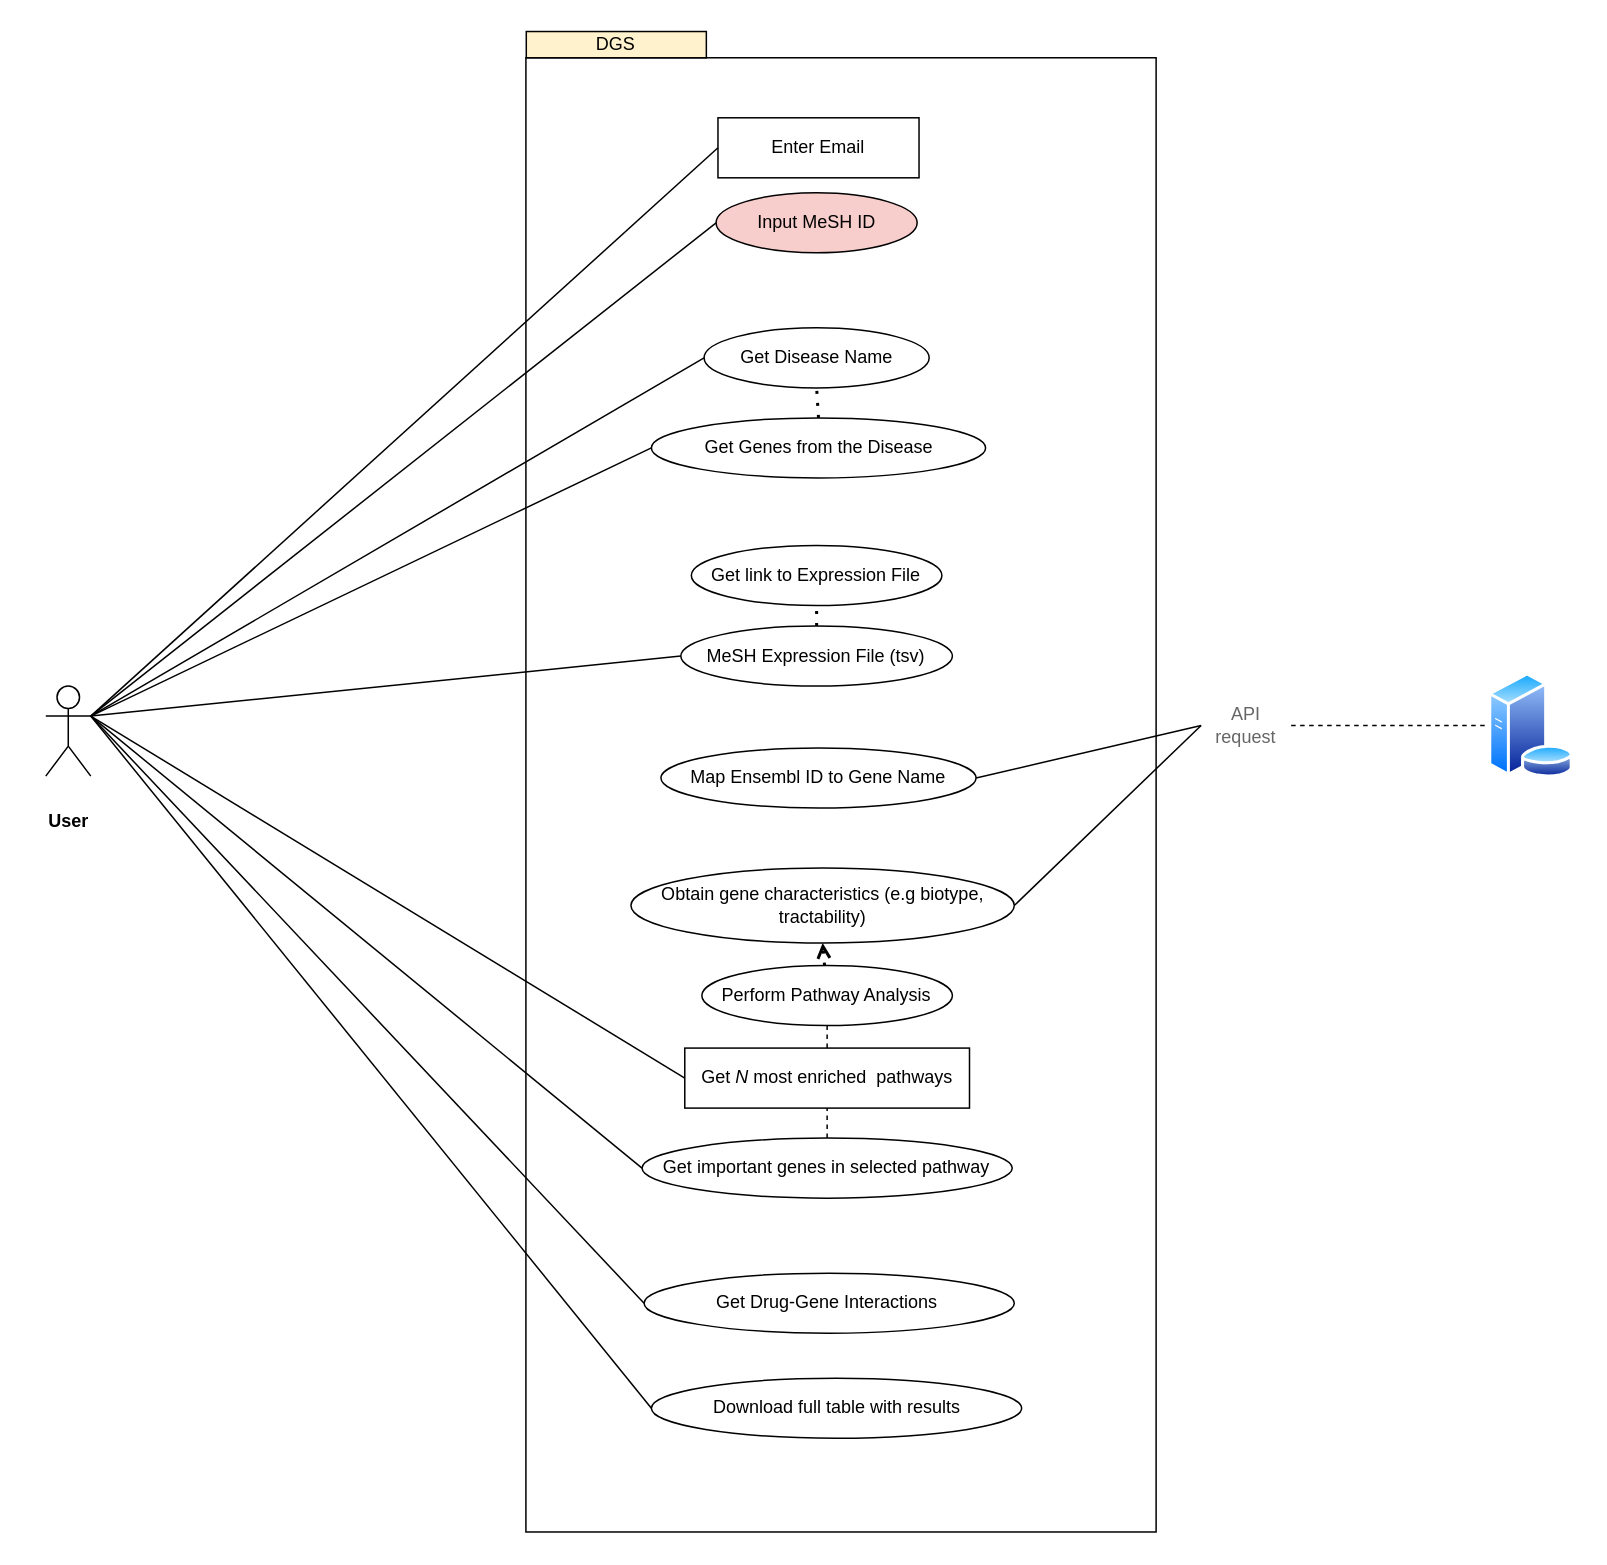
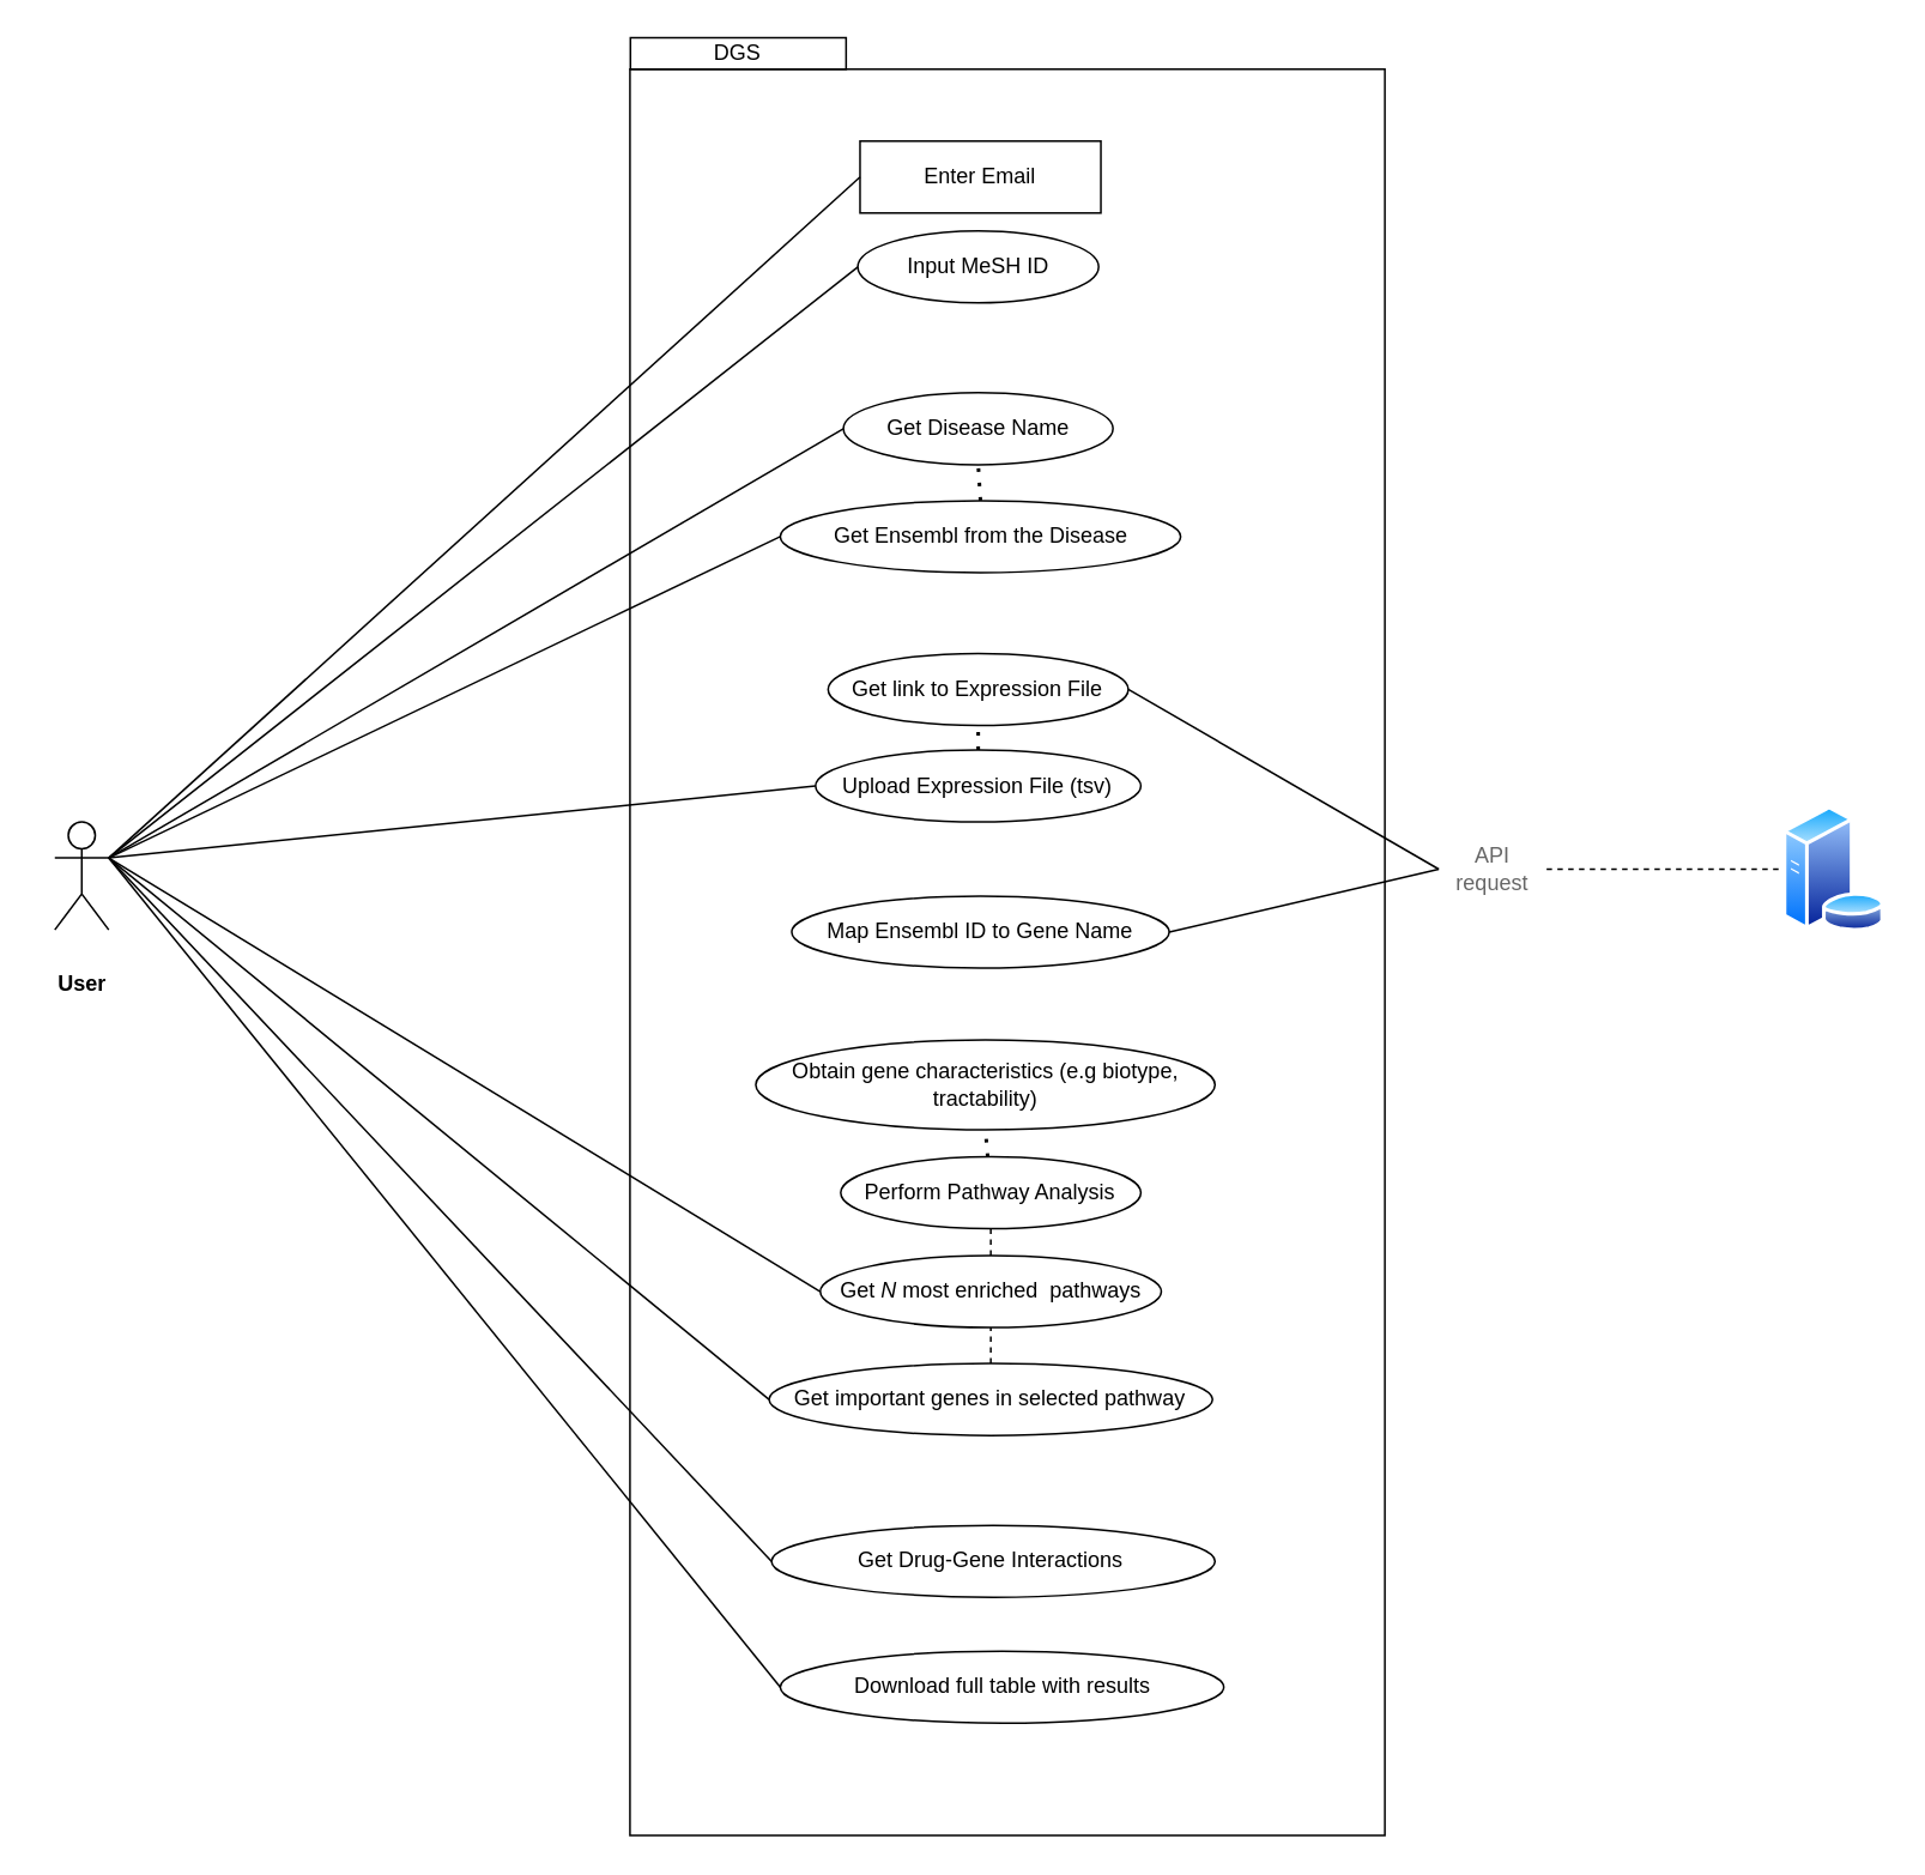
  <mxCell id="0" />
  <mxCell id="1" parent="0" />
  <mxCell id="2" value="" style="shape=umlActor;verticalLabelPosition=bottom;verticalAlign=top;html=1;outlineConnect=0;" vertex="1" parent="1"><mxGeometry x="30" y="456.75" width="30" height="60" as="geometry" /></mxCell>
  <mxCell id="3" value="&lt;b&gt;User&lt;/b&gt;" style="text;html=1;align=center;verticalAlign=middle;resizable=0;points=[];autosize=1;strokeColor=none;fillColor=none;" vertex="1" parent="1"><mxGeometry x="20" y="531.75" width="50" height="30" as="geometry" /></mxCell>
  <mxCell id="4" value="" style="rounded=0;whiteSpace=wrap;html=1;" vertex="1" parent="1"><mxGeometry x="350" y="38" width="420" height="982.5" as="geometry" /></mxCell>
  <mxCell id="5" value="" style="image;aspect=fixed;perimeter=ellipsePerimeter;html=1;align=center;shadow=0;dashed=0;spacingTop=3;image=img/lib/active_directory/database_server.svg;imageBackground=none;imageBorder=none;" vertex="1" parent="1"><mxGeometry x="991.3" y="448" width="57.4" height="70" as="geometry" /></mxCell>
  <mxCell id="6" value="Enter Email" style="whiteSpace=wrap;html=1;rounded=0;" vertex="1" parent="1"><mxGeometry x="478" y="78" width="134" height="40" as="geometry" /></mxCell>
- <mxCell id="7" value="Input MeSH ID" style="ellipse;whiteSpace=wrap;html=1;fillColor=#f8cecc;" vertex="1" parent="1"><mxGeometry x="476.75" y="128" width="134" height="40" as="geometry" /></mxCell>
+ <mxCell id="7" value="Input MeSH ID" style="ellipse;whiteSpace=wrap;html=1;" vertex="1" parent="1"><mxGeometry x="476.75" y="128" width="134" height="40" as="geometry" /></mxCell>
  <mxCell id="8" value="Get Disease Name" style="ellipse;whiteSpace=wrap;html=1;" vertex="1" parent="1"><mxGeometry x="468.75" y="218" width="150" height="40" as="geometry" /></mxCell>
- <mxCell id="9" value="MeSH Expression File (tsv)" style="ellipse;whiteSpace=wrap;html=1;" vertex="1" parent="1"><mxGeometry x="453.25" y="416.75" width="181" height="40" as="geometry" /></mxCell>
+ <mxCell id="9" value="Upload Expression File (tsv)" style="ellipse;whiteSpace=wrap;html=1;" vertex="1" parent="1"><mxGeometry x="453.25" y="416.75" width="181" height="40" as="geometry" /></mxCell>
  <mxCell id="10" value="Map Ensembl ID to Gene Name" style="ellipse;whiteSpace=wrap;html=1;" vertex="1" parent="1"><mxGeometry x="440" y="498" width="210" height="40" as="geometry" /></mxCell>
  <mxCell id="11" value="" style="endArrow=none;html=1;rounded=0;entryX=0;entryY=0.5;entryDx=0;entryDy=0;exitX=1;exitY=0.333;exitDx=0;exitDy=0;exitPerimeter=0;" edge="1" parent="1" source="2" target="7"><mxGeometry width="50" height="50" relative="1" as="geometry"><mxPoint x="570" y="308" as="sourcePoint" /><mxPoint x="620" y="258" as="targetPoint" /></mxGeometry></mxCell>
  <mxCell id="12" value="" style="endArrow=none;html=1;rounded=0;entryX=0;entryY=0.5;entryDx=0;entryDy=0;exitX=1;exitY=0.333;exitDx=0;exitDy=0;exitPerimeter=0;" edge="1" parent="1" source="2" target="6"><mxGeometry width="50" height="50" relative="1" as="geometry"><mxPoint x="570" y="308" as="sourcePoint" /><mxPoint x="620" y="258" as="targetPoint" /></mxGeometry></mxCell>
  <mxCell id="13" value="Get link to Expression File" style="ellipse;whiteSpace=wrap;html=1;" vertex="1" parent="1"><mxGeometry x="460.25" y="363" width="167" height="40" as="geometry" /></mxCell>
  <mxCell id="14" value="" style="endArrow=none;dashed=1;html=1;dashPattern=1 3;strokeWidth=2;rounded=0;entryX=0.5;entryY=1;entryDx=0;entryDy=0;exitX=0.5;exitY=0;exitDx=0;exitDy=0;" edge="1" parent="1" source="9" target="13"><mxGeometry width="50" height="50" relative="1" as="geometry"><mxPoint x="580" y="358" as="sourcePoint" /><mxPoint x="630" y="308" as="targetPoint" /></mxGeometry></mxCell>
  <mxCell id="15" value="API request" style="text;html=1;align=center;verticalAlign=middle;whiteSpace=wrap;rounded=0;strokeColor=none;fillColor=none;fontColor=#666666;" vertex="1" parent="1"><mxGeometry x="800" y="453" width="60" height="60" as="geometry" /></mxCell>
  <mxCell id="16" value="" style="endArrow=none;dashed=1;html=1;rounded=0;entryX=0;entryY=0.5;entryDx=0;entryDy=0;exitX=1;exitY=0.5;exitDx=0;exitDy=0;" edge="1" parent="1" source="15" target="5"><mxGeometry width="50" height="50" relative="1" as="geometry"><mxPoint x="680" y="358" as="sourcePoint" /><mxPoint x="730" y="308" as="targetPoint" /></mxGeometry></mxCell>
+ <mxCell id="17" value="" style="endArrow=none;html=1;rounded=0;exitX=1;exitY=0.5;exitDx=0;exitDy=0;entryX=0;entryY=0.5;entryDx=0;entryDy=0;" edge="1" parent="1" source="13" target="15"><mxGeometry width="50" height="50" relative="1" as="geometry"><mxPoint x="680" y="358" as="sourcePoint" /><mxPoint x="730" y="308" as="targetPoint" /></mxGeometry></mxCell>
  <mxCell id="18" value="" style="endArrow=none;html=1;rounded=0;exitX=1;exitY=0.333;exitDx=0;exitDy=0;exitPerimeter=0;entryX=0;entryY=0.5;entryDx=0;entryDy=0;" edge="1" parent="1" source="2" target="9"><mxGeometry width="50" height="50" relative="1" as="geometry"><mxPoint x="850" y="358" as="sourcePoint" /><mxPoint x="900" y="308" as="targetPoint" /></mxGeometry></mxCell>
  <mxCell id="19" value="" style="endArrow=none;html=1;rounded=0;exitX=1;exitY=0.333;exitDx=0;exitDy=0;exitPerimeter=0;entryX=0;entryY=0.5;entryDx=0;entryDy=0;" edge="1" parent="1" source="2" target="8"><mxGeometry width="50" height="50" relative="1" as="geometry"><mxPoint x="850" y="358" as="sourcePoint" /><mxPoint x="900" y="308" as="targetPoint" /></mxGeometry></mxCell>
  <mxCell id="20" value="" style="endArrow=none;html=1;rounded=0;entryX=0;entryY=0.5;entryDx=0;entryDy=0;exitX=1;exitY=0.5;exitDx=0;exitDy=0;" edge="1" parent="1" source="10" target="15"><mxGeometry width="50" height="50" relative="1" as="geometry"><mxPoint x="580" y="408" as="sourcePoint" /><mxPoint x="630" y="358" as="targetPoint" /></mxGeometry></mxCell>
  <mxCell id="21" value="Obtain gene characteristics (e.g biotype, tractability)" style="ellipse;whiteSpace=wrap;html=1;" vertex="1" parent="1"><mxGeometry x="420" y="578" width="255.5" height="50" as="geometry" /></mxCell>
- <mxCell id="22" value="" style="endArrow=none;html=1;rounded=0;entryX=0;entryY=0.5;entryDx=0;entryDy=0;exitX=1;exitY=0.5;exitDx=0;exitDy=0;" edge="1" parent="1" source="21" target="15"><mxGeometry width="50" height="50" relative="1" as="geometry"><mxPoint x="580" y="408" as="sourcePoint" /><mxPoint x="630" y="358" as="targetPoint" /></mxGeometry></mxCell>
- <mxCell id="23" value="" style="endArrow=open;dashed=1;html=1;dashPattern=1 3;strokeWidth=2;rounded=0;entryX=0.5;entryY=1;entryDx=0;entryDy=0;" edge="1" parent="1" source="25" target="21"><mxGeometry width="50" height="50" relative="1" as="geometry"><mxPoint x="480" y="488" as="sourcePoint" /><mxPoint x="530" y="438" as="targetPoint" /></mxGeometry></mxCell>
+ <mxCell id="23" value="" style="endArrow=none;dashed=1;html=1;dashPattern=1 3;strokeWidth=2;rounded=0;entryX=0.5;entryY=1;entryDx=0;entryDy=0;" edge="1" parent="1" source="25" target="21"><mxGeometry width="50" height="50" relative="1" as="geometry"><mxPoint x="480" y="488" as="sourcePoint" /><mxPoint x="530" y="438" as="targetPoint" /></mxGeometry></mxCell>
  <mxCell id="24" value="" style="endArrow=none;dashed=1;html=1;dashPattern=1 3;strokeWidth=2;rounded=0;entryX=0.5;entryY=1;entryDx=0;entryDy=0;exitX=0.5;exitY=0;exitDx=0;exitDy=0;" edge="1" parent="1" source="25" target="25"><mxGeometry width="50" height="50" relative="1" as="geometry"><mxPoint x="555" y="758" as="sourcePoint" /><mxPoint x="558" y="558" as="targetPoint" /></mxGeometry></mxCell>
  <mxCell id="25" value="Perform Pathway Analysis" style="ellipse;whiteSpace=wrap;html=1;" vertex="1" parent="1"><mxGeometry x="467.25" y="643" width="167" height="40" as="geometry" /></mxCell>
- <mxCell id="26" value="DGS" style="rounded=0;whiteSpace=wrap;html=1;fillColor=#fff2cc;" vertex="1" parent="1"><mxGeometry x="350.25" y="20.5" width="120" height="17.5" as="geometry" /></mxCell>
- <mxCell id="27" value="Get Genes from the Disease" style="ellipse;whiteSpace=wrap;html=1;" vertex="1" parent="1"><mxGeometry x="433.63" y="278" width="222.75" height="40" as="geometry" /></mxCell>
+ <mxCell id="26" value="DGS" style="rounded=0;whiteSpace=wrap;html=1;" vertex="1" parent="1"><mxGeometry x="350.25" y="20.5" width="120" height="17.5" as="geometry" /></mxCell>
+ <mxCell id="27" value="Get Ensembl from the Disease" style="ellipse;whiteSpace=wrap;html=1;" vertex="1" parent="1"><mxGeometry x="433.63" y="278" width="222.75" height="40" as="geometry" /></mxCell>
  <mxCell id="28" value="" style="endArrow=none;dashed=1;html=1;dashPattern=1 3;strokeWidth=2;rounded=0;entryX=0.5;entryY=1;entryDx=0;entryDy=0;exitX=0.5;exitY=0;exitDx=0;exitDy=0;" edge="1" parent="1" source="27" target="8"><mxGeometry width="50" height="50" relative="1" as="geometry"><mxPoint x="450" y="468" as="sourcePoint" /><mxPoint x="500" y="418" as="targetPoint" /></mxGeometry></mxCell>
  <mxCell id="29" value="" style="endArrow=none;html=1;rounded=0;exitX=0;exitY=0.5;exitDx=0;exitDy=0;entryX=1;entryY=0.333;entryDx=0;entryDy=0;entryPerimeter=0;" edge="1" parent="1" source="27" target="2"><mxGeometry width="50" height="50" relative="1" as="geometry"><mxPoint x="450" y="468" as="sourcePoint" /><mxPoint x="260" y="438" as="targetPoint" /></mxGeometry></mxCell>
  <mxCell id="30" value="" style="endArrow=none;html=1;rounded=0;exitX=1;exitY=0.333;exitDx=0;exitDy=0;exitPerimeter=0;entryX=0;entryY=0.5;entryDx=0;entryDy=0;" edge="1" parent="1" source="2" target="31"><mxGeometry width="50" height="50" relative="1" as="geometry"><mxPoint x="150" y="333" as="sourcePoint" /><mxPoint x="427.25" y="683" as="targetPoint" /></mxGeometry></mxCell>
- <mxCell id="31" value="Get &lt;i&gt;N&lt;/i&gt; most enriched&amp;nbsp; pathways" style="whiteSpace=wrap;html=1;rounded=0;" vertex="1" parent="1"><mxGeometry x="455.88" y="698" width="189.75" height="40" as="geometry" /></mxCell>
+ <mxCell id="31" value="Get &lt;i&gt;N&lt;/i&gt; most enriched&amp;nbsp; pathways" style="ellipse;whiteSpace=wrap;html=1;" vertex="1" parent="1"><mxGeometry x="455.88" y="698" width="189.75" height="40" as="geometry" /></mxCell>
  <mxCell id="32" value="" style="endArrow=none;dashed=1;html=1;rounded=0;entryX=0.5;entryY=1;entryDx=0;entryDy=0;exitX=0.5;exitY=0;exitDx=0;exitDy=0;" edge="1" parent="1" source="31" target="25"><mxGeometry width="50" height="50" relative="1" as="geometry"><mxPoint x="440" y="608" as="sourcePoint" /><mxPoint x="490" y="558" as="targetPoint" /></mxGeometry></mxCell>
  <mxCell id="33" value="Get important genes in selected pathway" style="ellipse;whiteSpace=wrap;html=1;" vertex="1" parent="1"><mxGeometry x="427.37" y="758" width="246.75" height="40" as="geometry" /></mxCell>
  <mxCell id="34" value="" style="endArrow=none;dashed=1;html=1;rounded=0;entryX=0.5;entryY=1;entryDx=0;entryDy=0;exitX=0.5;exitY=0;exitDx=0;exitDy=0;" edge="1" parent="1" source="33" target="31"><mxGeometry width="50" height="50" relative="1" as="geometry"><mxPoint x="370" y="608" as="sourcePoint" /><mxPoint x="420" y="558" as="targetPoint" /></mxGeometry></mxCell>
  <mxCell id="35" value="" style="endArrow=none;html=1;rounded=0;entryX=1;entryY=0.333;entryDx=0;entryDy=0;entryPerimeter=0;exitX=0;exitY=0.5;exitDx=0;exitDy=0;" edge="1" parent="1" source="33" target="2"><mxGeometry width="50" height="50" relative="1" as="geometry"><mxPoint x="370" y="608" as="sourcePoint" /><mxPoint x="420" y="558" as="targetPoint" /></mxGeometry></mxCell>
  <mxCell id="36" value="Get Drug-Gene Interactions&amp;nbsp;" style="ellipse;whiteSpace=wrap;html=1;" vertex="1" parent="1"><mxGeometry x="428.75" y="848" width="246.75" height="40" as="geometry" /></mxCell>
  <mxCell id="37" value="Download full table with results" style="ellipse;whiteSpace=wrap;html=1;" vertex="1" parent="1"><mxGeometry x="433.63" y="918" width="246.75" height="40" as="geometry" /></mxCell>
  <mxCell id="38" value="" style="endArrow=none;html=1;rounded=0;entryX=1;entryY=0.333;entryDx=0;entryDy=0;entryPerimeter=0;exitX=0;exitY=0.5;exitDx=0;exitDy=0;" edge="1" parent="1" source="36" target="2"><mxGeometry width="50" height="50" relative="1" as="geometry"><mxPoint x="560" y="708" as="sourcePoint" /><mxPoint x="610" y="658" as="targetPoint" /></mxGeometry></mxCell>
  <mxCell id="39" value="" style="endArrow=none;html=1;rounded=0;entryX=0;entryY=0.5;entryDx=0;entryDy=0;exitX=1;exitY=0.333;exitDx=0;exitDy=0;exitPerimeter=0;" edge="1" parent="1" source="2" target="37"><mxGeometry width="50" height="50" relative="1" as="geometry"><mxPoint x="560" y="708" as="sourcePoint" /><mxPoint x="610" y="658" as="targetPoint" /></mxGeometry></mxCell>
